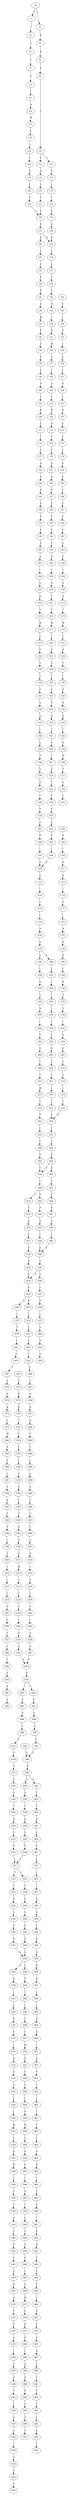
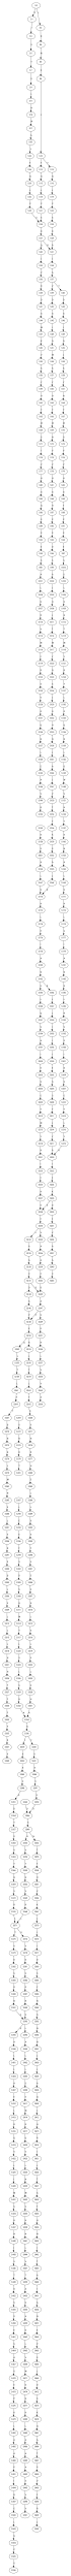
  strict digraph {
    fontname="Roboto Condensed"
    node [fontname="Roboto Condensed"]
    edge [fontname="Roboto Condensed"]
    S0
    S1
    S2
    S3
    S4
    S5
    S6
    S7
    S8
    S9
    S10
    S11
    S12
    S13
    S14
    S15
    S16
    S17
    S18
    S19
    S20
    S21
    S22
    S23
    S24
    S25
    S26
    S27
    S28
    S29
    S30
    S31
    S32
    S33
    S34
    S35
    S36
    S37
    S38
    S39
+   S40
    S41
    S42
    S43
    S44
    S45
    S46
    S47
    S48
    S49
    S50
    S51
    S52
    S53
    S54
    S55
    S56
    S57
    S58
    S59
    S60
    S61
    S62
    S63
    S64
    S65
    S66
    S67
    S68
    S69
    S70
    S71
    S72
    S73
    S74
    S75
    S76
    S77
    S78
    S79
    S80
    S81
    S82
    S83
    S84
    S85
    S86
    S87
    S88
    S89
    S90
    S91
    S92
    S93
    S94
    S95
    S96
    S97
    S98
    S99
    S100
    S101
    S102
    S103
    S104
    S105
    S106
    S107
    S108
    S109
    S110
    S111
    S112
    S113
    S114
    S115
    S116
    S117
    S118
    S119
    S120
    S121
    S122
    S123
    S124
    S125
    S126
    S127
    S128
    S129
    S130
    S131
    S132
    S133
    S134
    S135
    S136
    S137
    S138
    S139
    S140
    S141
    S142
    S143
    S144
    S145
    S146
    S147
    S148
    S149
    S150
    S151
    S152
    S153
    S154
    S155
    S156
    S157
    S158
    S159
+   S160
    n162 [label=S561]
    S162
    S163
    S164
    S165
    S166
    S167
    S168
    S169
    S170
    S171
    S172
    S173
    S174
    S175
    S176
    S177
    S178
    S179
    S180
    S181
    S182
    S183
    S184
    S185
    S186
    S187
    S188
    S189
    S190
    S191
    S192
    S193
    S194
    S195
    S196
    S197
    S198
    S199
    S200
    S201
    S202
    S203
    S204
    S205
    S206
    S207
    S208
    S209
    S210
    S211
    S212
    S213
    S214
    S215
    S216
    S217
    S218
    S219
    S220
    S221
    S222
    S223
    S224
    S225
    S226
    S227
    S228
    S229
    S230
    S231
    S232
    S233
    S234
    S235
    S236
    S237
    S238
    S239
    S240
    S241
    S242
    S243
    S244
    S245
    S246
    S247
    S248
    S249
    S250
    S251
    S252
    S253
    S254
    S255
    S256
    S257
    S258
    S259
    S260
    S261
    S262
    S263
    S264
    S265
    S266
    S267
    S268
    S270
    S271
    S269
    S272
    S273
    S274
    S275
    S276
    S277
    S278
    S279
    S280
    S281
    S282
    S283
-   S284
    S285
    S286
    S287
    S288
    S289
    S290
    S291
    S292
    S293
    S294
    S295
    S296
    S297
    S298
    S299
    S300
    S301
    S302
    S303
    S304
    S305
    S306
    S307
    S308
    S309
    S310
    S311
    S312
    S313
    S314
    S315
    S316
    S317
    S318
    S319
    S320
    S321
    S322
    S323
    S324
    S325
    S326
    S327
    S328
    S329
    S330
    S331
    S332
    S333
    S334
    S335
    S336
    S337
    S338
    S339
    S340
    S341
    S342
    S344
    S345
    S343
    S346
    S347
    S348
    S349
    S350
    S351
    S352
    S353
    S354
    n356 [label=S855]
    S356
    S357
    S358
    S359
    S360
    S361
    S362
    S363
    S364
    S365
    S366
    S367
    S368
    S369
    S370
    S371
    S372
    S373
    S374
    S375
    S376
    S377
    S378
    S379
    S380
    S381
    S382
    S383
    S384
    S385
    S386
    S387
    S388
    S389
    S390
    S391
    S392
    S393
    S394
    S395
    S396
    S397
    S398
    S399
    S400
    S401
    S402
    S403
    S404
    S405
    S406
    S407
    S408
    S409
    S410
    S411
    S412
    S413
    S414
    S415
    S416
    S417
    S418
    S419
    S420
    S421
    S422
    S423
    S424
    S425
    S426
    S427
    S428
    S429
    S430
    S431
    S432
    S433
    S434
    S435
    S436
    S437
    S438
    S439
    S440
    S441
    S442
    S443
    S444
    S445
    S446
    S447
    S448
    S449
    S450
    S451
    S452
    S453
    S454
    S455
    S456
    S457
    S458
    S459
    S460
    S461
    S462
    S463
    S464
    S465
    S466
    S467
    S468
    S469
    S470
    S471
    S472
    S473
    S474
    S475
    S476
    S477
    S478
    S479
    S480
    S481
    S482
    S483
    S484
    S485
    S486
    S487
    S488
    S489
    S490
    S491
    S492
    S493
    S494
    S495
    S496
    S497
    S498
    S499
    S500
    S501
    S502
    S503
    S504
    S505
    n507 [label=S536]
    S0 -> S1 [label=H]
    S0 -> S2 [label=L]
    S1 -> S3 [label=I]
    S2 -> S4 [label=N]
    S3 -> S5 [label=V]
    S4 -> S6 [label=W]
    S5 -> S7 [label=T]
    S6 -> S8 [label=S]
    S7 -> S9 [label=S]
    S8 -> S10 [label=L]
    S9 -> S11 [label=L]
    S10 -> S12 [label=F]
    S10 -> S13 [label=Y]
    S11 -> S14 [label=N]
    S12 -> S15 [label=Q]
    S13 -> S16 [label=Q]
    S14 -> S17 [label=W]
    S15 -> S18 [label=L]
    S16 -> S19 [label=L]
    S17 -> S20 [label=A]
    S18 -> S21 [label=C]
    S19 -> S22 [label=C]
    S20 -> S23 [label=L]
    S21 -> S24 [label=S]
    S22 -> S25 [label=S]
    S23 -> S26 [label=F]
    S24 -> S27 [label=D]
    S25 -> S28 [label=D]
    S26 -> S29 [label=Q]
    S27 -> S30 [label=Q]
    S27 -> S31 [label=R]
    S28 -> S31 [label=R]
    S29 -> S32 [label=L]
    S30 -> S33 [label=L]
    S31 -> S34 [label=L]
    S32 -> S35 [label=C]
    S33 -> S36 [label=V]
    S34 -> S37 [label=A]
    S35 -> S24 [label=S]
    S36 -> S38 [label=D]
    S37 -> S39 [label=V]
+   S37 -> S40 [label=T]
    S38 -> S41 [label=D]
    S39 -> S42 [label=D]
+   S40 -> S43 [label=D]
    S41 -> S44 [label=G]
    S42 -> S45 [label=G]
    S43 -> S46 [label=G]
    S44 -> S47 [label=M]
    S45 -> S48 [label=I]
    S46 -> S49 [label=I]
    S47 -> S50 [label=K]
    S48 -> S51 [label=Q]
    S49 -> S52 [label=Q]
    S50 -> S53 [label=V]
    S51 -> S54 [label=M]
    S52 -> S55 [label=L]
    S53 -> S56 [label=A]
    S54 -> S57 [label=A]
    S55 -> S58 [label=A]
    S56 -> S59 [label=Y]
    S57 -> S60 [label=Y]
    S58 -> S61 [label=Y]
    S59 -> S62 [label=H]
    S60 -> S63 [label=H]
    S61 -> S64 [label=N]
    S62 -> S65 [label=Y]
    S63 -> S66 [label=Y]
    S64 -> S67 [label=Y]
    S65 -> S68 [label=W]
    S66 -> S69 [label=W]
    S67 -> S70 [label=W]
    S68 -> S71 [label=S]
    S69 -> S72 [label=N]
    S70 -> S73 [label=G]
    S71 -> S74 [label=I]
    S72 -> S75 [label=V]
    S73 -> S76 [label=V]
    S74 -> S77 [label=V]
    S75 -> S78 [label=V]
    S76 -> S79 [label=V]
    S77 -> S80 [label=H]
    S78 -> S81 [label=H]
    S79 -> S82 [label=H]
    S80 -> S83 [label=G]
    S81 -> S84 [label=G]
    S82 -> S85 [label=G]
    S83 -> S86 [label=Q]
    S84 -> S87 [label=H]
    S85 -> S88 [label=T]
    S86 -> S89 [label=S]
    S87 -> S90 [label=P]
    S88 -> S91 [label=P]
    S89 -> S92 [label=S]
    S90 -> S93 [label=S]
    S91 -> S94 [label=S]
    S92 -> S95 [label=E]
    S93 -> S96 [label=D]
    S94 -> S97 [label=E]
    S95 -> S98 [label=S]
    S96 -> S99 [label=S]
    S97 -> S100 [label=S]
    S98 -> S101 [label=A]
    S99 -> S102 [label=A]
    S100 -> S103 [label=S]
    S101 -> S104 [label=L]
    S102 -> S105 [label=L]
    S103 -> S106 [label=L]
    S104 -> S107 [label=H]
    S105 -> S108 [label=H]
    S106 -> S109 [label=H]
    S107 -> S110 [label=R]
    S108 -> S111 [label=L]
    S109 -> S112 [label=Q]
    S110 -> S113 [label=V]
    S111 -> S114 [label=T]
    S112 -> S115 [label=T]
    S113 -> S116 [label=M]
    S114 -> S117 [label=M]
    S115 -> S118 [label=M]
    S116 -> S119 [label=F]
    S117 -> S120 [label=Y]
    S118 -> S121 [label=Y]
    S119 -> S122 [label=D]
    S120 -> S123 [label=Q]
    S121 -> S124 [label=Q]
    S122 -> S125 [label=S]
    S123 -> S126 [label=S]
    S124 -> S127 [label=T]
    S125 -> S128 [label=V]
    S126 -> S129 [label=L]
    S127 -> S130 [label=L]
    S128 -> S131 [label=G]
    S129 -> S132 [label=G]
    S130 -> S133 [label=G]
    S131 -> S134 [label=Q]
    S132 -> S135 [label=H]
    S133 -> S136 [label=Q]
    S134 -> S137 [label=Q]
    S135 -> S138 [label=Q]
    S136 -> S139 [label=Q]
    S137 -> S140 [label=L]
    S138 -> S141 [label=L]
    S139 -> S142 [label=L]
    S140 -> S143 [label=E]
    S141 -> S144 [label=A]
    S142 -> S145 [label=G]
    S143 -> S146 [label=A]
    S144 -> S147 [label=L]
    S145 -> S148 [label=W]
    S146 -> S149 [label=V]
    S147 -> S150 [label=V]
    S148 -> S151 [label=V]
    S149 -> S152 [label=Q]
    S150 -> S153 [label=T]
    S151 -> S154 [label=H]
-   S152 -> S155 [label=Y]
    S153 -> S156 [label=Y]
    S154 -> S157 [label=Y]
    S155 -> S158 [label=K]
    S156 -> S159 [label=K]
+   S157 -> S160 [label=K]
    S158 -> n162 [label=S]
    S159 -> S162 [label=S]
+   S160 -> S163 [label=N]
    n162 -> S164 [label=A]
    S162 -> S165 [label=A]
    S163 -> S166 [label=A]
    S164 -> S167 [label=L]
    S165 -> S168 [label=L]
    S166 -> S169 [label=L]
    S167 -> S170 [label=K]
    S168 -> S170 [label=K]
    S169 -> S171 [label=K]
    S170 -> S172 [label=H]
    S171 -> S173 [label=H]
    S172 -> S174 [label=L]
    S173 -> S175 [label=L]
    S174 -> S176 [label=P]
    S175 -> S177 [label=S]
    S176 -> S178 [label=I]
    S177 -> S179 [label=I]
    S178 -> S180 [label=A]
    S179 -> S181 [label=A]
    S180 -> S182 [label=Q]
    S181 -> S183 [label=Q]
    S182 -> S184 [label=D]
    S182 -> S185 [label=E]
    S183 -> S186 [label=D]
    S184 -> S187 [label=L]
    S185 -> S188 [label=L]
    S186 -> S189 [label=L]
    S187 -> S190 [label=L]
    S188 -> S191 [label=Q]
    S189 -> S192 [label=R]
    S190 -> S193 [label=I]
    S191 -> S194 [label=V]
    S192 -> S195 [label=V]
    S193 -> S196 [label=I]
    S194 -> S197 [label=A]
    S195 -> S198 [label=S]
    S196 -> S199 [label=I]
    S197 -> S200 [label=I]
    S198 -> S201 [label=I]
    S199 -> S202 [label=E]
    S200 -> S203 [label=E]
    S201 -> S204 [label=D]
    S202 -> S205 [label=G]
    S203 -> S206 [label=G]
    S204 -> S207 [label=G]
    S205 -> S208 [label=C]
    S206 -> S209 [label=C]
    S207 -> S210 [label=C]
    S208 -> S211 [label=Y]
    S209 -> S212 [label=Y]
    S210 -> S213 [label=Y]
    S211 -> S214 [label=L]
    S212 -> S215 [label=M]
    S213 -> S216 [label=L]
    S214 -> S217 [label=Y]
    S215 -> S218 [label=Y]
    S216 -> S219 [label=Y]
    S217 -> S220 [label=R]
    S218 -> S221 [label=R]
    S219 -> S220 [label=R]
    S220 -> S222 [label=I]
    S221 -> S223 [label=I]
    S222 -> S224 [label=F]
    S223 -> S225 [label=F]
    S224 -> S226 [label=K]
    S225 -> S227 [label=K]
    S226 -> S228 [label=E]
    S226 -> S229 [label=D]
    S227 -> S228 [label=E]
    S228 -> S230 [label=F]
    S229 -> S231 [label=F]
    S230 -> S232 [label=L]
    S230 -> S233 [label=V]
    S231 -> S234 [label=V]
    S232 -> S235 [label=A]
    S233 -> S236 [label=A]
    S234 -> S237 [label=A]
    S235 -> S238 [label=A]
    S236 -> S239 [label=A]
    S237 -> S240 [label=A]
    S238 -> S241 [label=C]
    S239 -> S242 [label=C]
    S240 -> S243 [label=C]
    S241 -> S244 [label=D]
    S242 -> S245 [label=D]
-   S243 -> S245 [label=D]
+   S241 -> S245 [label=D]
    S244 -> S246 [label=A]
    S245 -> S247 [label=A]
    S246 -> S248 [label=P]
    S247 -> S248 [label=P]
    S247 -> S249 [label=S]
    S248 -> S250 [label=E]
    S249 -> S251 [label=E]
    S250 -> S252 [label=Q]
    S250 -> S253 [label=R]
    S251 -> S254 [label=R]
    S252 -> S255 [label=L]
    S253 -> S256 [label=L]
    S254 -> S257 [label=L]
    S255 -> S258 [label=T]
    S256 -> S259 [label=T]
    S257 -> S260 [label=V]
    S258 -> S261 [label=L]
    S259 -> S262 [label=L]
    S260 -> S263 [label=V]
    S261 -> S264 [label=V]
    S262 -> S265 [label=T]
    S263 -> S266 [label=A]
    S264 -> S267 [label=T]
    S265 -> S268 [label=S]
    S267 -> S270 [label=Q]
    S268 -> S271 [label=S]
    S270 -> S273 [label=N]
    S271 -> S274 [label=N]
    S269 -> S272 [label=S]
    S272 -> S275 [label=N]
    S273 -> S276 [label=Q]
    S274 -> S277 [label=R]
    S275 -> S278 [label=R]
    S276 -> S279 [label=L]
    S277 -> S280 [label=H]
    S278 -> S281 [label=T]
    S279 -> S282 [label=M]
    S280 -> S283 [label=E]
-   S281 -> S284 [label=L]
    S282 -> S285 [label=N]
    S283 -> S286 [label=L]
-   S284 -> S287 [label=L]
    S285 -> S288 [label=E]
    S286 -> S289 [label=L]
    S287 -> S290 [label=L]
    S288 -> S291 [label=L]
    S289 -> S292 [label=G]
    S290 -> S293 [label=E]
    S291 -> S294 [label=V]
    S292 -> S295 [label=E]
    S293 -> S296 [label=E]
    S294 -> S297 [label=Q]
    S295 -> S298 [label=F]
    S296 -> S299 [label=F]
    S297 -> S300 [label=S]
    S298 -> S301 [label=V]
    S299 -> S302 [label=V]
    S300 -> S303 [label=Q]
    S301 -> S304 [label=E]
    S302 -> S305 [label=D]
    S303 -> S306 [label=L]
    S304 -> S307 [label=S]
    S305 -> S308 [label=S]
    S306 -> S309 [label=V]
    S307 -> S310 [label=Q]
    S308 -> S311 [label=Q]
    S309 -> S312 [label=L]
    S310 -> S313 [label=L]
    S311 -> S314 [label=M]
    S312 -> S315 [label=L]
    S313 -> S316 [label=S]
    S314 -> S317 [label=T]
    S315 -> S318 [label=L]
    S316 -> S319 [label=L]
    S317 -> S320 [label=L]
    S318 -> S321 [label=H]
    S319 -> S322 [label=V]
    S320 -> S323 [label=V]
    S321 -> S324 [label=H]
    S322 -> S325 [label=L]
    S323 -> S326 [label=L]
    S324 -> S327 [label=T]
    S325 -> S328 [label=S]
    S326 -> S329 [label=S]
    S327 -> S330 [label=Y]
    S328 -> S331 [label=H]
    S329 -> S332 [label=H]
    S330 -> S333 [label=F]
    S331 -> S334 [label=A]
    S332 -> S334 [label=A]
    S333 -> S335 [label=V]
    S334 -> S336 [label=Q]
    S335 -> S337 [label=K]
    S336 -> S338 [label=F]
    S336 -> S339 [label=I]
    S337 -> S340 [label=V]
    S338 -> S341 [label=V]
    S339 -> S342 [label=V]
    S341 -> S344 [label=K]
    S342 -> S345 [label=K]
    S344 -> S347 [label=V]
    S345 -> S348 [label=V]
    S343 -> S346 [label=D]
    S346 -> S349 [label=S]
    S347 -> S350 [label=E]
    S348 -> S351 [label=E]
    S349 -> S352 [label=N]
    S349 -> S353 [label=H]
    S350 -> S346 [label=D]
    S351 -> S354 [label=D]
    S352 -> n356 [label=T]
    S353 -> S356 [label=V]
    S354 -> S357 [label=T]
    n356 -> S358 [label=T]
    S356 -> S359 [label=T]
    S357 -> S360 [label=S]
    S358 -> S361 [label=H]
    S359 -> S362 [label=Q]
    S360 -> S363 [label=V]
    S361 -> S364 [label=V]
    S362 -> S365 [label=V]
    S363 -> S366 [label=T]
    S364 -> S367 [label=K]
    S365 -> S368 [label=R]
    S366 -> S369 [label=Q]
    S367 -> S370 [label=L]
    S368 -> S371 [label=L]
    S369 -> S372 [label=V]
    S370 -> S373 [label=I]
    S371 -> S374 [label=S]
    S371 -> S375 [label=T]
    S372 -> S376 [label=R]
    S373 -> S377 [label=I]
    S374 -> S378 [label=V]
    S375 -> S379 [label=V]
    S376 -> S371 [label=L]
    S377 -> S380 [label=D]
    S378 -> S381 [label=D]
    S379 -> S382 [label=D]
    S380 -> S383 [label=S]
    S381 -> S384 [label=S]
    S382 -> S385 [label=S]
    S383 -> S386 [label=Y]
    S384 -> S387 [label=G]
    S385 -> S388 [label=G]
    S386 -> S389 [label=N]
    S387 -> S390 [label=N]
    S388 -> S391 [label=N]
    S389 -> S392 [label=G]
    S390 -> S393 [label=G]
    S391 -> S393 [label=G]
    S392 -> S394 [label=N]
    S393 -> S395 [label=Q]
    S393 -> S396 [label=L]
    S394 -> S397 [label=N]
    S395 -> S398 [label=A]
    S396 -> S399 [label=A]
    S397 -> S400 [label=L]
    S398 -> S401 [label=L]
    S399 -> S402 [label=L]
    S400 -> S403 [label=L]
    S401 -> S404 [label=L]
    S402 -> S405 [label=L]
    S403 -> S406 [label=A]
    S404 -> S407 [label=A]
    S405 -> S408 [label=S]
    S406 -> S409 [label=Q]
    S407 -> S410 [label=E]
    S408 -> S411 [label=E]
    S409 -> S412 [label=L]
    S410 -> S413 [label=L]
    S411 -> S414 [label=M]
    S412 -> S415 [label=H]
    S413 -> S416 [label=R]
    S414 -> S417 [label=R]
    S415 -> S418 [label=R]
    S416 -> S419 [label=Q]
    S417 -> S420 [label=Q]
    S418 -> S421 [label=I]
    S419 -> S422 [label=V]
    S420 -> S423 [label=V]
    S421 -> S424 [label=L]
    S422 -> S425 [label=L]
    S423 -> S426 [label=L]
    S424 -> S427 [label=T]
    S425 -> S428 [label=I]
    S426 -> S429 [label=N]
    S427 -> S430 [label=A]
    S428 -> S431 [label=M]
    S429 -> S432 [label=M]
    S430 -> S433 [label=T]
    S431 -> S434 [label=S]
    S432 -> S435 [label=S]
    S433 -> S436 [label=H]
    S434 -> S437 [label=H]
    S435 -> S438 [label=H]
    S436 -> S439 [label=N]
    S437 -> S440 [label=N]
    S438 -> S441 [label=N]
    S439 -> S442 [label=I]
    S440 -> S443 [label=I]
    S441 -> S444 [label=L]
    S442 -> S445 [label=T]
    S443 -> S446 [label=V]
    S444 -> S447 [label=V]
    S445 -> S448 [label=A]
    S446 -> S449 [label=T]
    S447 -> S450 [label=T]
    S448 -> S451 [label=I]
    S449 -> S452 [label=G]
    S450 -> S453 [label=A]
    S451 -> S454 [label=A]
    S452 -> S455 [label=S]
    S453 -> S456 [label=G]
    S454 -> S457 [label=N]
    S455 -> S458 [label=S]
    S456 -> S459 [label=A]
    S457 -> S460 [label=E]
    S458 -> S461 [label=E]
    S459 -> S462 [label=D]
    S460 -> S463 [label=P]
    S461 -> S464 [label=S]
    S462 -> S465 [label=L]
    S463 -> S466 [label=S]
    S464 -> S467 [label=A]
    S465 -> S468 [label=V]
    S466 -> S469 [label=L]
    S467 -> S470 [label=G]
    S468 -> S471 [label=M]
    S469 -> S472 [label=D]
    S470 -> S473 [label=E]
    S471 -> S474 [label=D]
    S472 -> S475 [label=S]
    S473 -> S476 [label=P]
    S474 -> S477 [label=Q]
    S475 -> S478 [label=K]
    S476 -> S479 [label=K]
    S477 -> S480 [label=K]
    S478 -> S481 [label=Q]
    S479 -> S482 [label=L]
    S480 -> S483 [label=L]
    S481 -> S484 [label=A]
    S482 -> S485 [label=A]
    S483 -> S486 [label=A]
    S484 -> S487 [label=T]
    S485 -> S488 [label=A]
    S486 -> S489 [label=A]
    S487 -> S490 [label=P]
    S488 -> S491 [label=P]
    S489 -> S492 [label=A]
    S490 -> S493 [label=V]
    S491 -> S494 [label=I]
    S492 -> S495 [label=S]
    S493 -> S496 [label=F]
    S494 -> S497 [label=R]
    S495 -> S498 [label=V]
    S496 -> S499 [label=R]
    S497 -> S500 [label=C]
    S498 -> S501 [label=V]
    S499 -> S502 [label=L]
    S500 -> S503 [label=L]
    S503 -> S504 [label=G]
    S504 -> S505 [label=C]
    S505 -> n507 [label=S]
  }
